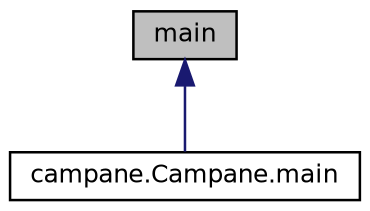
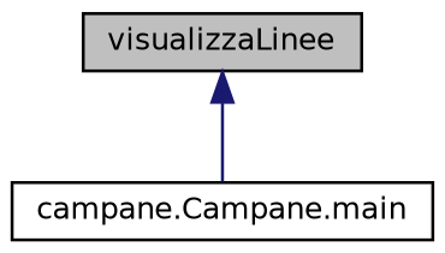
  digraph {
    rankdir=TB
    node [color=black fontname=Helvetica fontsize=10 shape=record style=filled]
-   n1 [fillcolor=grey75 fontcolor=black height=0.2 label=main width=0.4]
+   n1 [fillcolor=grey75 fontcolor=black height=0.2 label=visualizzaLinee width=0.4]
    n2 [fillcolor=white height=0.2 label="campane.Campane.main" width=0.4]
    n1 -> n2 [color=midnightblue dir=back fontname=Helvetica fontsize=10 labelfontname=Helvetica labelfontsize=10 style=solid]
  }
